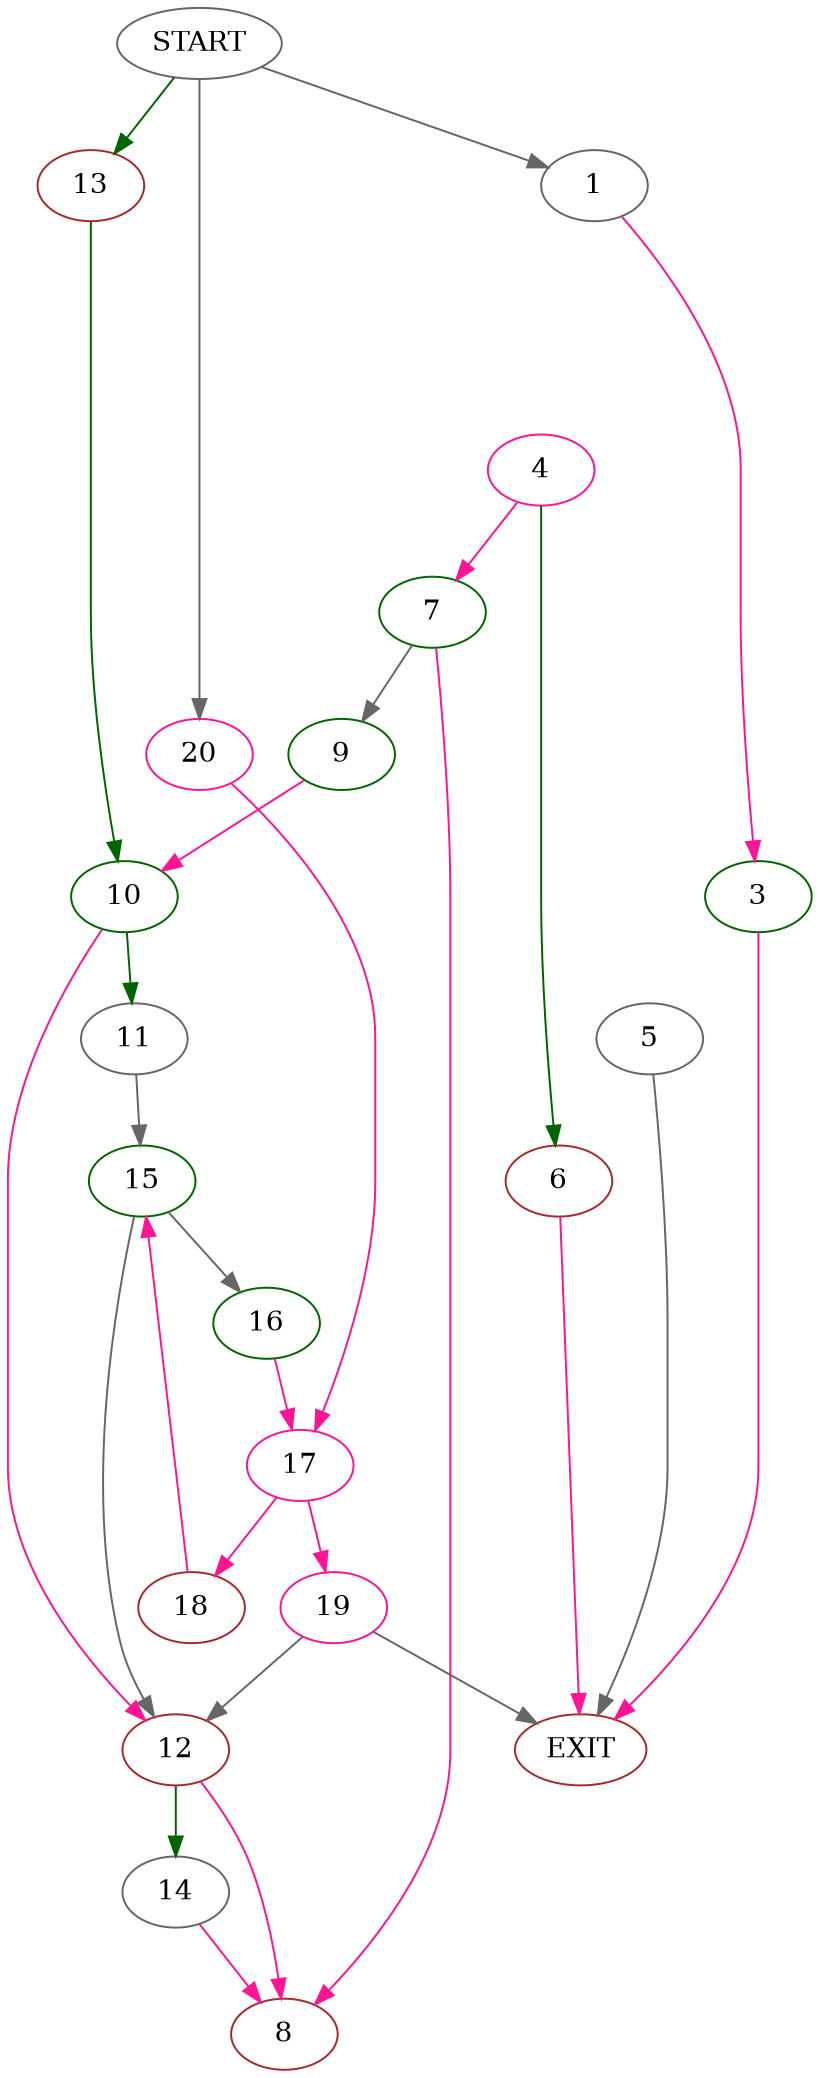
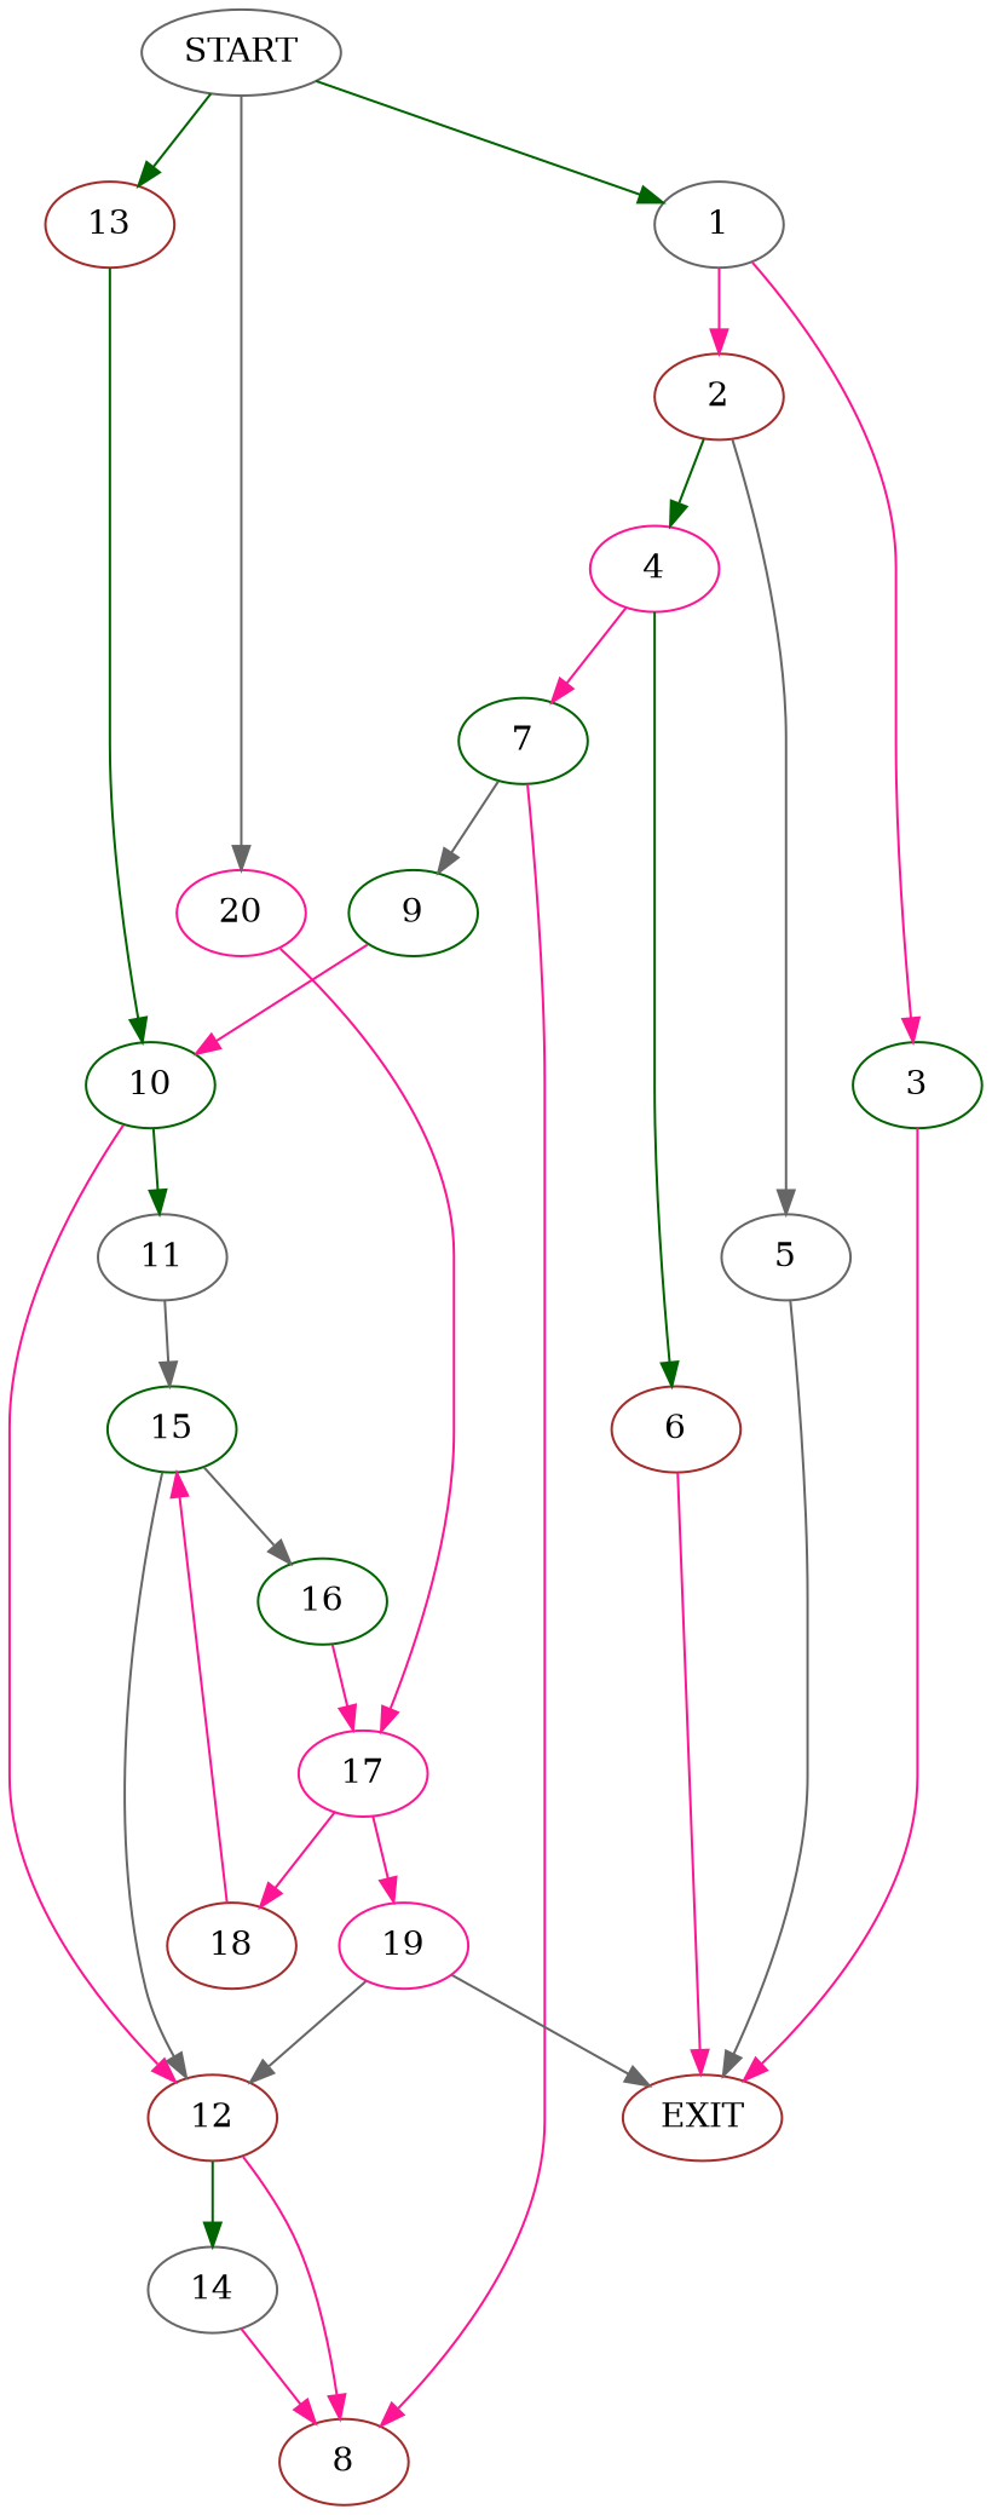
  digraph {
    node [color=brown]
    edge [color=deeppink]
    n1 [color=gray40 label=START]
    1 [color=gray40]
    13
    20 [color=deeppink]
+   2
    3 [color=darkgreen]
    10 [color=darkgreen]
    17 [color=deeppink]
    n9 [label=EXIT]
    4 [color=deeppink]
    5 [color=gray40]
    6
    7 [color=darkgreen]
    8
    9 [color=darkgreen]
    11 [color=gray40]
    12
    15 [color=darkgreen]
    14 [color=gray40]
    16 [color=darkgreen]
    18
    19 [color=deeppink]
-   n1 -> 1 [color=gray40]
+   n1 -> 1 [color=darkgreen]
    n1 -> 13 [color=darkgreen]
    n1 -> 20 [color=gray40]
+   1 -> 2
    1 -> 3
    13 -> 10 [color=darkgreen]
    20 -> 17
+   2 -> 4 [color=darkgreen]
+   2 -> 5 [color=gray40]
    3 -> n9
    10 -> 11 [color=darkgreen]
    10 -> 12
    17 -> 18
    17 -> 19
    4 -> 6 [color=darkgreen]
    4 -> 7
    5 -> n9 [color=gray40]
    6 -> n9
    7 -> 8
    7 -> 9 [color=gray40]
    9 -> 10
    11 -> 15 [color=gray40]
    12 -> 8
    12 -> 14 [color=darkgreen]
    15 -> 12 [color=gray40]
    15 -> 16 [color=gray40]
    14 -> 8
    16 -> 17
    18 -> 15
    19 -> n9 [color=gray40]
    19 -> 12 [color=gray40]
  }
